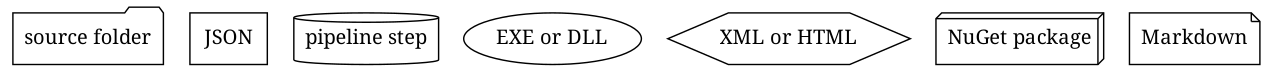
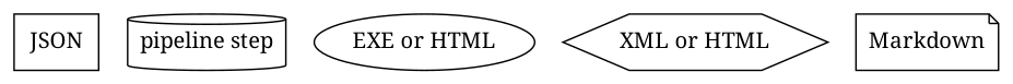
  digraph {
    fontname="Noto Serif"
    node [fontname="Noto Serif"]
-   "source folder" [shape=folder]
    JSON [shape=box]
    "pipeline step" [shape=cylinder]
-   "EXE or DLL" [shape=ellipse]
+   "EXE or DLL" [shape=ellipse label="EXE or HTML"]
    "XML or HTML" [shape=hexagon]
-   "NuGet package" [shape=box3d]
    Markdown [shape=note]
  }
